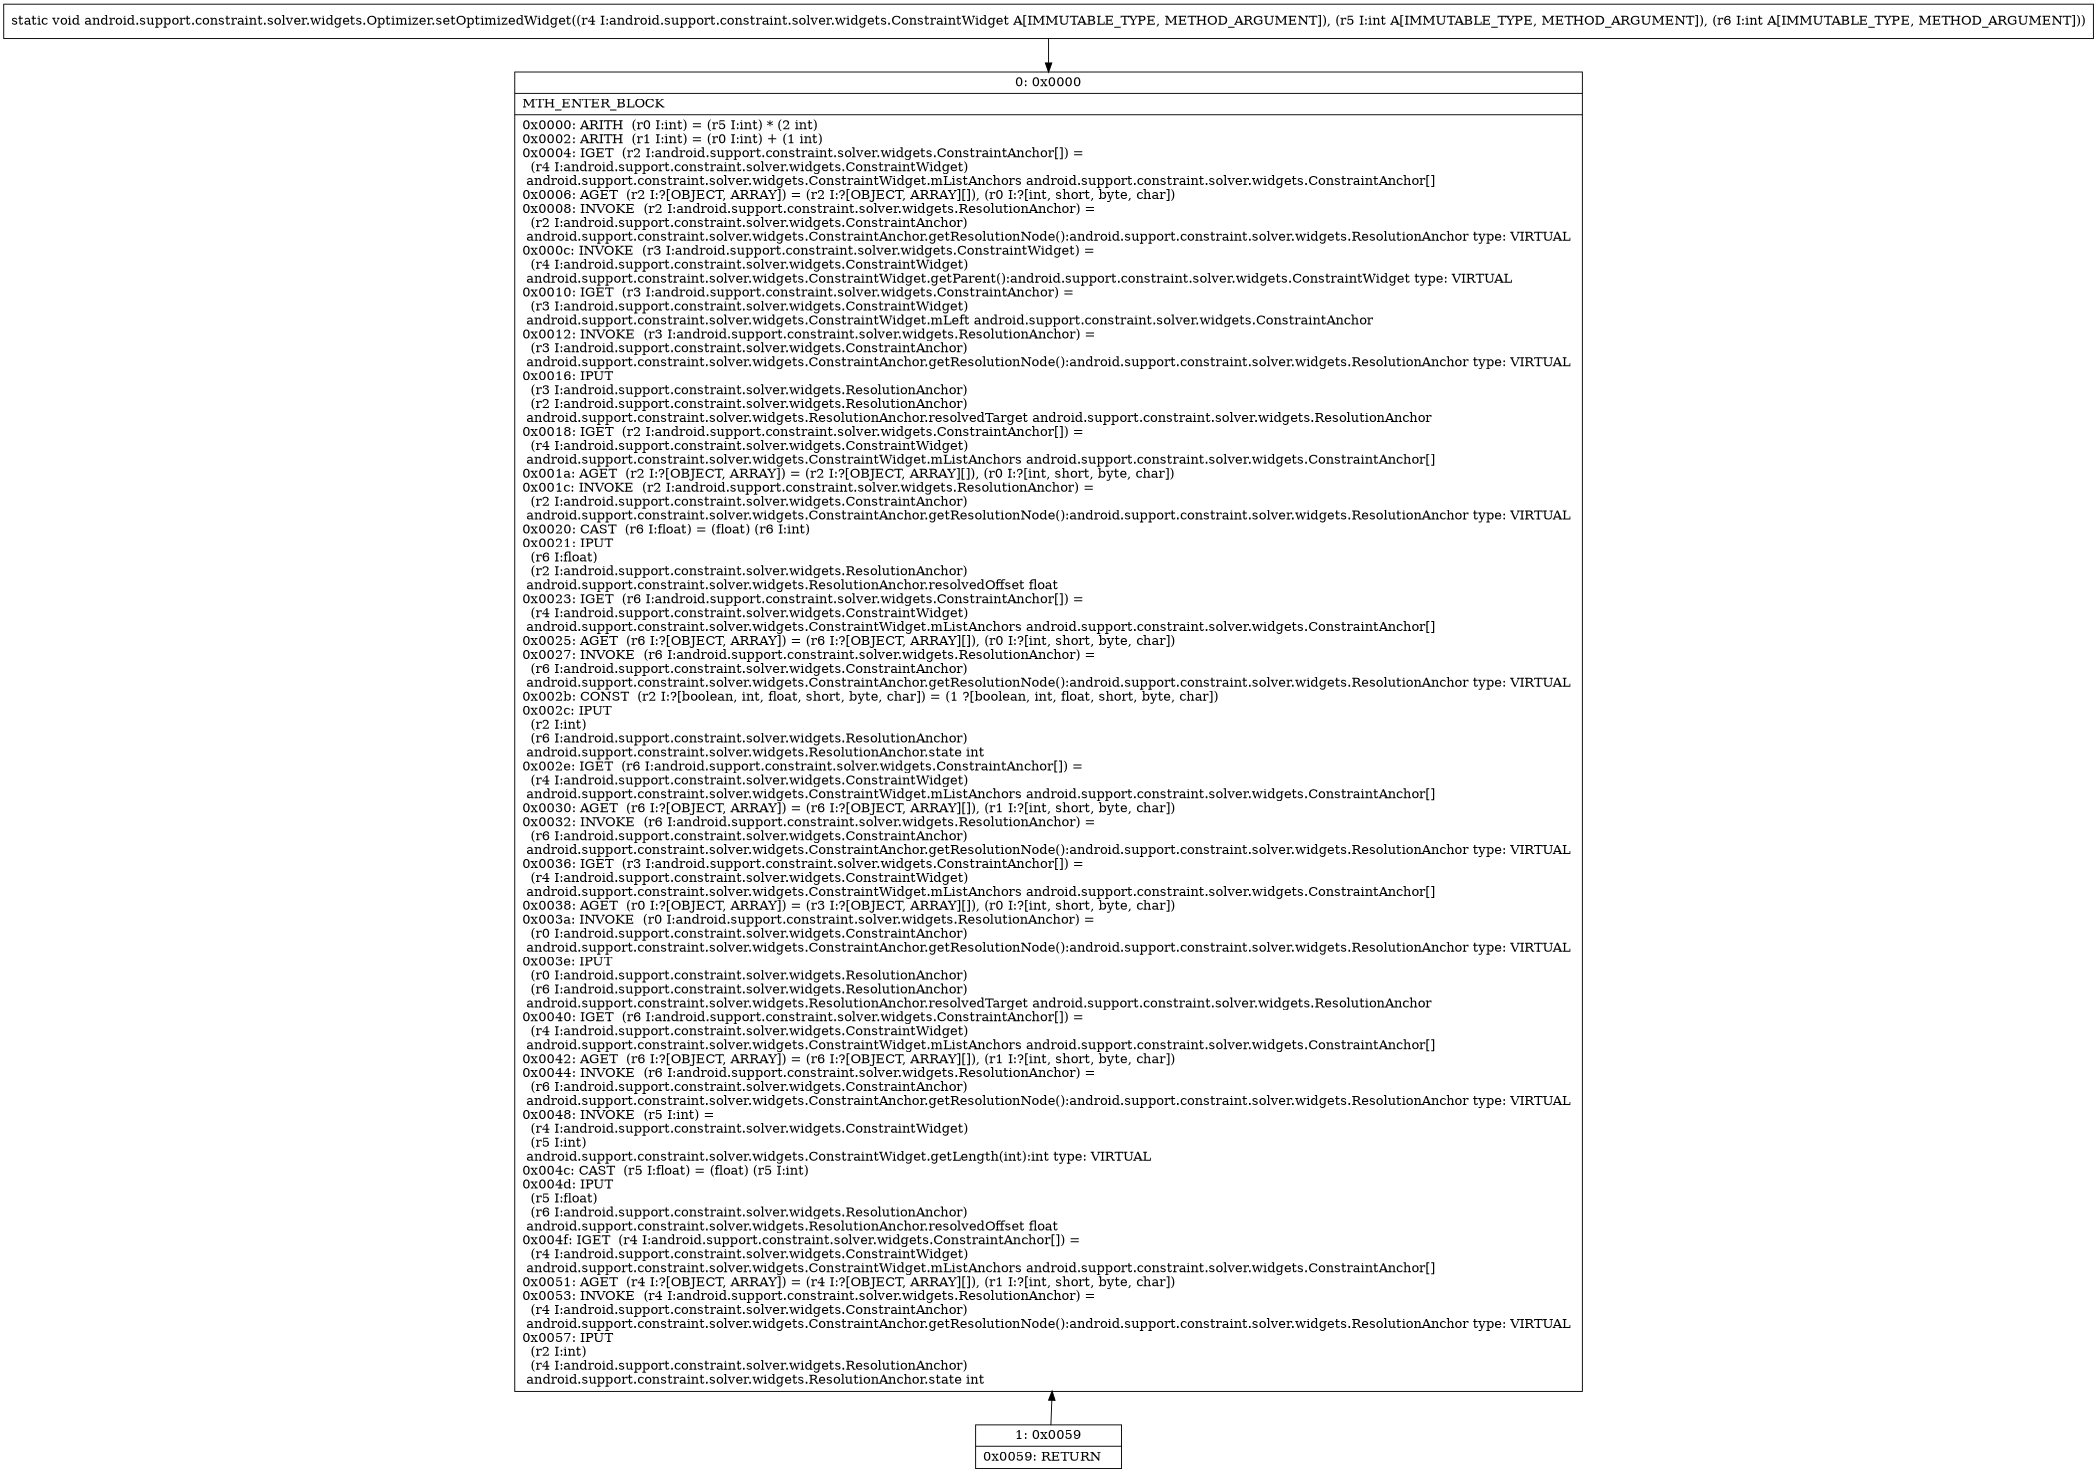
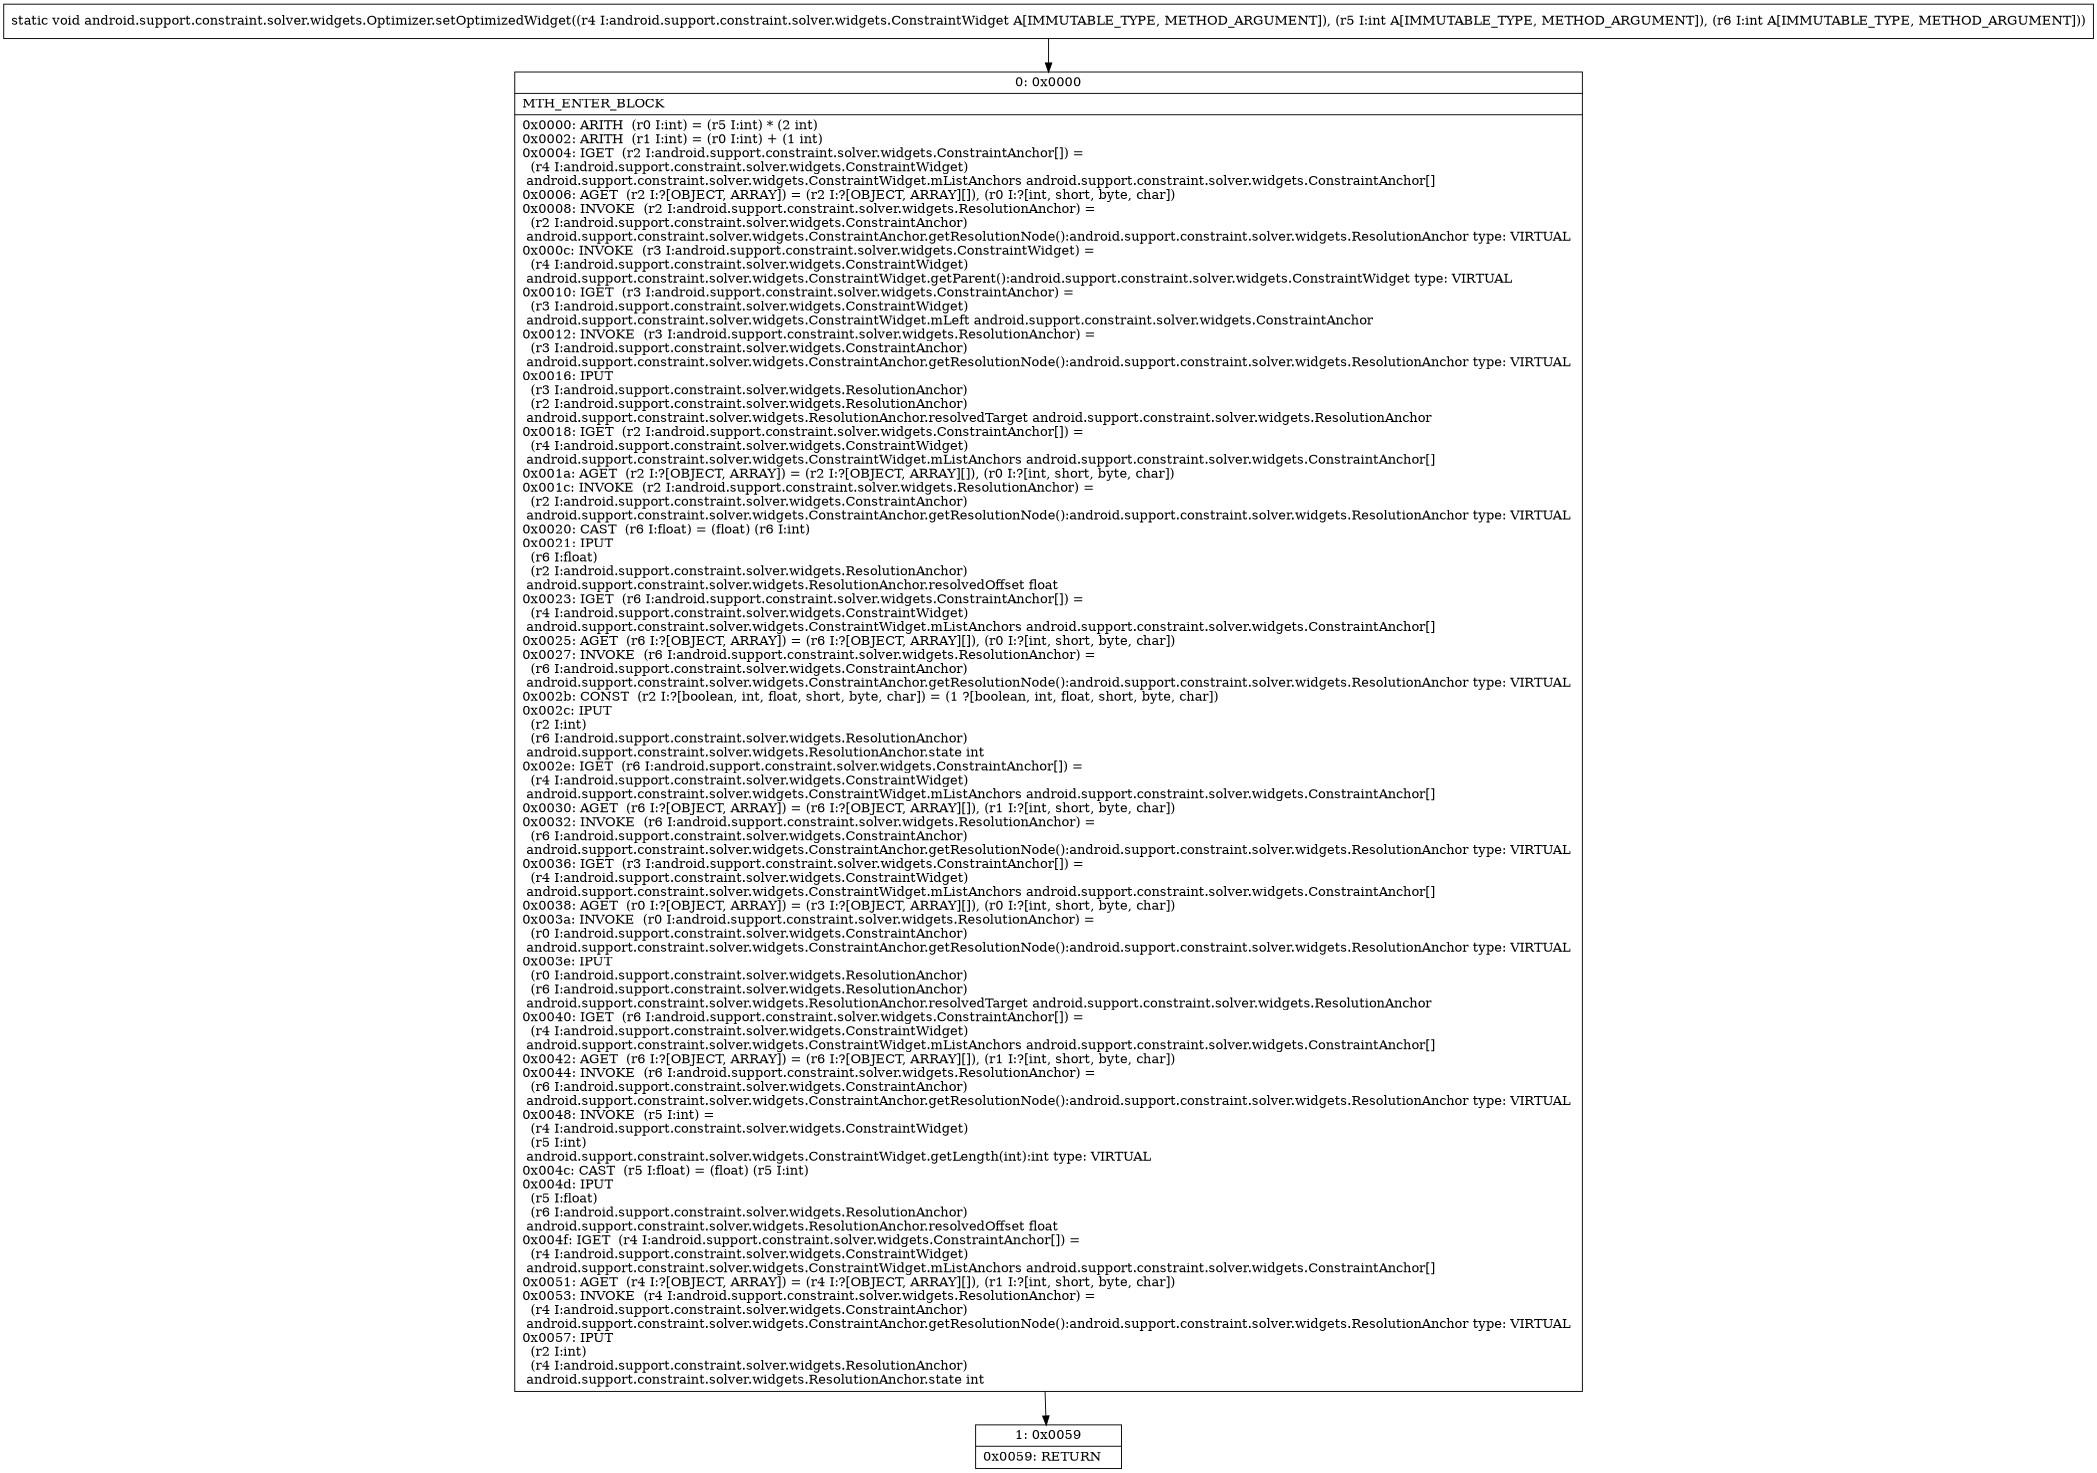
  digraph {
    fontname="DejaVu Serif"
    node [shape=record fontname="DejaVu Serif"]
    edge [fontname="DejaVu Serif"]
    n1 [label="{0\:\ 0x0000|MTH_ENTER_BLOCK\l|0x0000: ARITH  (r0 I:int) = (r5 I:int) * (2 int) \l0x0002: ARITH  (r1 I:int) = (r0 I:int) + (1 int) \l0x0004: IGET  (r2 I:android.support.constraint.solver.widgets.ConstraintAnchor[]) = \l  (r4 I:android.support.constraint.solver.widgets.ConstraintWidget)\l android.support.constraint.solver.widgets.ConstraintWidget.mListAnchors android.support.constraint.solver.widgets.ConstraintAnchor[] \l0x0006: AGET  (r2 I:?[OBJECT, ARRAY]) = (r2 I:?[OBJECT, ARRAY][]), (r0 I:?[int, short, byte, char]) \l0x0008: INVOKE  (r2 I:android.support.constraint.solver.widgets.ResolutionAnchor) = \l  (r2 I:android.support.constraint.solver.widgets.ConstraintAnchor)\l android.support.constraint.solver.widgets.ConstraintAnchor.getResolutionNode():android.support.constraint.solver.widgets.ResolutionAnchor type: VIRTUAL \l0x000c: INVOKE  (r3 I:android.support.constraint.solver.widgets.ConstraintWidget) = \l  (r4 I:android.support.constraint.solver.widgets.ConstraintWidget)\l android.support.constraint.solver.widgets.ConstraintWidget.getParent():android.support.constraint.solver.widgets.ConstraintWidget type: VIRTUAL \l0x0010: IGET  (r3 I:android.support.constraint.solver.widgets.ConstraintAnchor) = \l  (r3 I:android.support.constraint.solver.widgets.ConstraintWidget)\l android.support.constraint.solver.widgets.ConstraintWidget.mLeft android.support.constraint.solver.widgets.ConstraintAnchor \l0x0012: INVOKE  (r3 I:android.support.constraint.solver.widgets.ResolutionAnchor) = \l  (r3 I:android.support.constraint.solver.widgets.ConstraintAnchor)\l android.support.constraint.solver.widgets.ConstraintAnchor.getResolutionNode():android.support.constraint.solver.widgets.ResolutionAnchor type: VIRTUAL \l0x0016: IPUT  \l  (r3 I:android.support.constraint.solver.widgets.ResolutionAnchor)\l  (r2 I:android.support.constraint.solver.widgets.ResolutionAnchor)\l android.support.constraint.solver.widgets.ResolutionAnchor.resolvedTarget android.support.constraint.solver.widgets.ResolutionAnchor \l0x0018: IGET  (r2 I:android.support.constraint.solver.widgets.ConstraintAnchor[]) = \l  (r4 I:android.support.constraint.solver.widgets.ConstraintWidget)\l android.support.constraint.solver.widgets.ConstraintWidget.mListAnchors android.support.constraint.solver.widgets.ConstraintAnchor[] \l0x001a: AGET  (r2 I:?[OBJECT, ARRAY]) = (r2 I:?[OBJECT, ARRAY][]), (r0 I:?[int, short, byte, char]) \l0x001c: INVOKE  (r2 I:android.support.constraint.solver.widgets.ResolutionAnchor) = \l  (r2 I:android.support.constraint.solver.widgets.ConstraintAnchor)\l android.support.constraint.solver.widgets.ConstraintAnchor.getResolutionNode():android.support.constraint.solver.widgets.ResolutionAnchor type: VIRTUAL \l0x0020: CAST  (r6 I:float) = (float) (r6 I:int) \l0x0021: IPUT  \l  (r6 I:float)\l  (r2 I:android.support.constraint.solver.widgets.ResolutionAnchor)\l android.support.constraint.solver.widgets.ResolutionAnchor.resolvedOffset float \l0x0023: IGET  (r6 I:android.support.constraint.solver.widgets.ConstraintAnchor[]) = \l  (r4 I:android.support.constraint.solver.widgets.ConstraintWidget)\l android.support.constraint.solver.widgets.ConstraintWidget.mListAnchors android.support.constraint.solver.widgets.ConstraintAnchor[] \l0x0025: AGET  (r6 I:?[OBJECT, ARRAY]) = (r6 I:?[OBJECT, ARRAY][]), (r0 I:?[int, short, byte, char]) \l0x0027: INVOKE  (r6 I:android.support.constraint.solver.widgets.ResolutionAnchor) = \l  (r6 I:android.support.constraint.solver.widgets.ConstraintAnchor)\l android.support.constraint.solver.widgets.ConstraintAnchor.getResolutionNode():android.support.constraint.solver.widgets.ResolutionAnchor type: VIRTUAL \l0x002b: CONST  (r2 I:?[boolean, int, float, short, byte, char]) = (1 ?[boolean, int, float, short, byte, char]) \l0x002c: IPUT  \l  (r2 I:int)\l  (r6 I:android.support.constraint.solver.widgets.ResolutionAnchor)\l android.support.constraint.solver.widgets.ResolutionAnchor.state int \l0x002e: IGET  (r6 I:android.support.constraint.solver.widgets.ConstraintAnchor[]) = \l  (r4 I:android.support.constraint.solver.widgets.ConstraintWidget)\l android.support.constraint.solver.widgets.ConstraintWidget.mListAnchors android.support.constraint.solver.widgets.ConstraintAnchor[] \l0x0030: AGET  (r6 I:?[OBJECT, ARRAY]) = (r6 I:?[OBJECT, ARRAY][]), (r1 I:?[int, short, byte, char]) \l0x0032: INVOKE  (r6 I:android.support.constraint.solver.widgets.ResolutionAnchor) = \l  (r6 I:android.support.constraint.solver.widgets.ConstraintAnchor)\l android.support.constraint.solver.widgets.ConstraintAnchor.getResolutionNode():android.support.constraint.solver.widgets.ResolutionAnchor type: VIRTUAL \l0x0036: IGET  (r3 I:android.support.constraint.solver.widgets.ConstraintAnchor[]) = \l  (r4 I:android.support.constraint.solver.widgets.ConstraintWidget)\l android.support.constraint.solver.widgets.ConstraintWidget.mListAnchors android.support.constraint.solver.widgets.ConstraintAnchor[] \l0x0038: AGET  (r0 I:?[OBJECT, ARRAY]) = (r3 I:?[OBJECT, ARRAY][]), (r0 I:?[int, short, byte, char]) \l0x003a: INVOKE  (r0 I:android.support.constraint.solver.widgets.ResolutionAnchor) = \l  (r0 I:android.support.constraint.solver.widgets.ConstraintAnchor)\l android.support.constraint.solver.widgets.ConstraintAnchor.getResolutionNode():android.support.constraint.solver.widgets.ResolutionAnchor type: VIRTUAL \l0x003e: IPUT  \l  (r0 I:android.support.constraint.solver.widgets.ResolutionAnchor)\l  (r6 I:android.support.constraint.solver.widgets.ResolutionAnchor)\l android.support.constraint.solver.widgets.ResolutionAnchor.resolvedTarget android.support.constraint.solver.widgets.ResolutionAnchor \l0x0040: IGET  (r6 I:android.support.constraint.solver.widgets.ConstraintAnchor[]) = \l  (r4 I:android.support.constraint.solver.widgets.ConstraintWidget)\l android.support.constraint.solver.widgets.ConstraintWidget.mListAnchors android.support.constraint.solver.widgets.ConstraintAnchor[] \l0x0042: AGET  (r6 I:?[OBJECT, ARRAY]) = (r6 I:?[OBJECT, ARRAY][]), (r1 I:?[int, short, byte, char]) \l0x0044: INVOKE  (r6 I:android.support.constraint.solver.widgets.ResolutionAnchor) = \l  (r6 I:android.support.constraint.solver.widgets.ConstraintAnchor)\l android.support.constraint.solver.widgets.ConstraintAnchor.getResolutionNode():android.support.constraint.solver.widgets.ResolutionAnchor type: VIRTUAL \l0x0048: INVOKE  (r5 I:int) = \l  (r4 I:android.support.constraint.solver.widgets.ConstraintWidget)\l  (r5 I:int)\l android.support.constraint.solver.widgets.ConstraintWidget.getLength(int):int type: VIRTUAL \l0x004c: CAST  (r5 I:float) = (float) (r5 I:int) \l0x004d: IPUT  \l  (r5 I:float)\l  (r6 I:android.support.constraint.solver.widgets.ResolutionAnchor)\l android.support.constraint.solver.widgets.ResolutionAnchor.resolvedOffset float \l0x004f: IGET  (r4 I:android.support.constraint.solver.widgets.ConstraintAnchor[]) = \l  (r4 I:android.support.constraint.solver.widgets.ConstraintWidget)\l android.support.constraint.solver.widgets.ConstraintWidget.mListAnchors android.support.constraint.solver.widgets.ConstraintAnchor[] \l0x0051: AGET  (r4 I:?[OBJECT, ARRAY]) = (r4 I:?[OBJECT, ARRAY][]), (r1 I:?[int, short, byte, char]) \l0x0053: INVOKE  (r4 I:android.support.constraint.solver.widgets.ResolutionAnchor) = \l  (r4 I:android.support.constraint.solver.widgets.ConstraintAnchor)\l android.support.constraint.solver.widgets.ConstraintAnchor.getResolutionNode():android.support.constraint.solver.widgets.ResolutionAnchor type: VIRTUAL \l0x0057: IPUT  \l  (r2 I:int)\l  (r4 I:android.support.constraint.solver.widgets.ResolutionAnchor)\l android.support.constraint.solver.widgets.ResolutionAnchor.state int \l}"]
    n2 [label="{1\:\ 0x0059|0x0059: RETURN   \l}"]
    n3 [label="{static void android.support.constraint.solver.widgets.Optimizer.setOptimizedWidget((r4 I:android.support.constraint.solver.widgets.ConstraintWidget A[IMMUTABLE_TYPE, METHOD_ARGUMENT]), (r5 I:int A[IMMUTABLE_TYPE, METHOD_ARGUMENT]), (r6 I:int A[IMMUTABLE_TYPE, METHOD_ARGUMENT])) }"]
-   n2 -> n1
+   n1 -> n2
    n3 -> n1
  }
